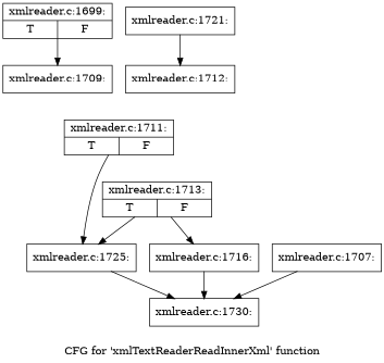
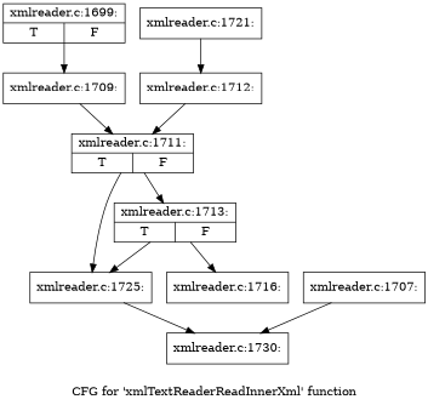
  digraph {
    label="CFG for 'xmlTextReaderReadInnerXml' function"
    node [shape=record]
    n1 [label="{xmlreader.c:1699:|{<s0>T|<s1>F}}"]
    n2 [label="{xmlreader.c:1709:}"]
    n3 [label="{xmlreader.c:1707:}"]
    n4 [label="{xmlreader.c:1730:}"]
    n5 [label="{xmlreader.c:1711:|{<s0>T|<s1>F}}"]
    n6 [label="{xmlreader.c:1713:|{<s0>T|<s1>F}}"]
    n7 [label="{xmlreader.c:1725:}"]
    n8 [label="{xmlreader.c:1716:}"]
    n9 [label="{xmlreader.c:1721:}"]
    n10 [label="{xmlreader.c:1712:}"]
    n1 -> n2
+   n2 -> n5
    n3 -> n4
+   n5 -> n6
    n5 -> n7
    n6 -> n7
    n6 -> n8
    n7 -> n4
-   n8 -> n4
    n9 -> n10
+   n10 -> n5
  }
